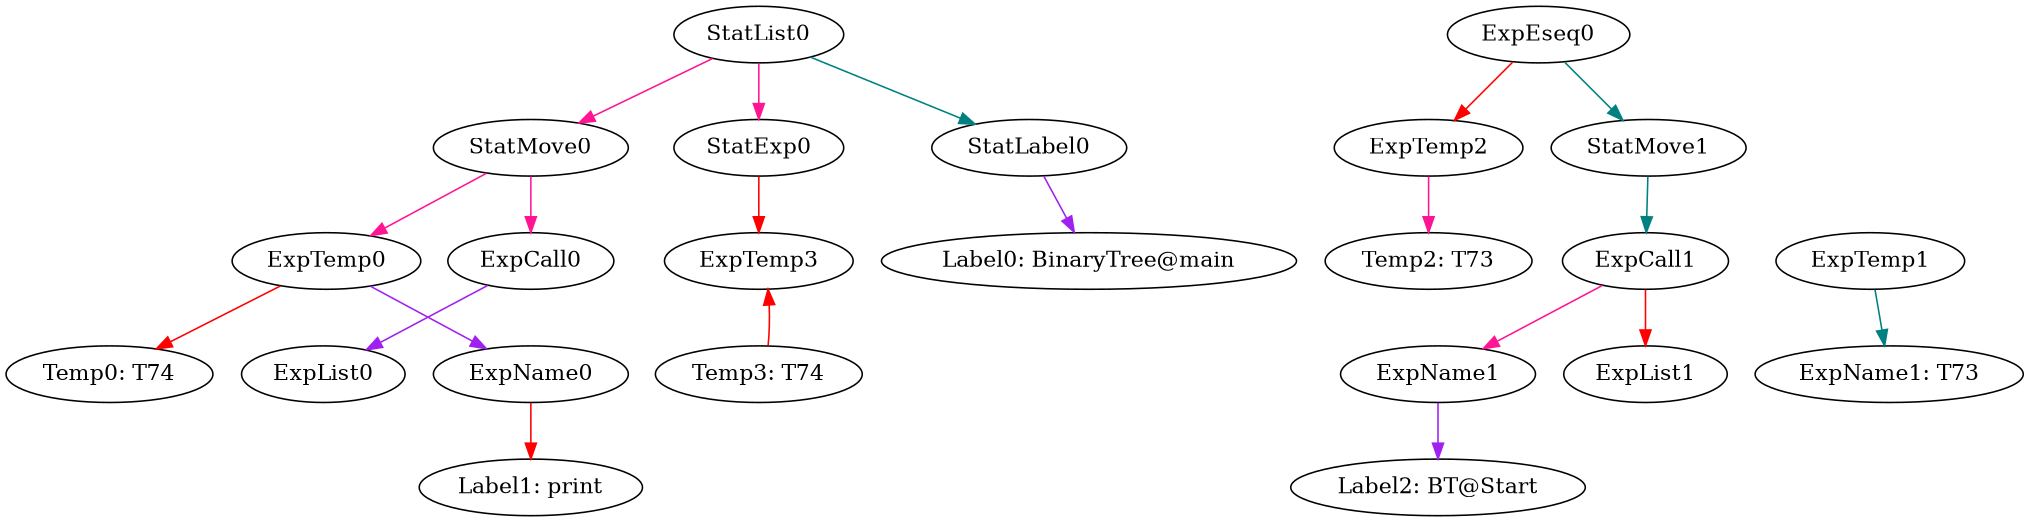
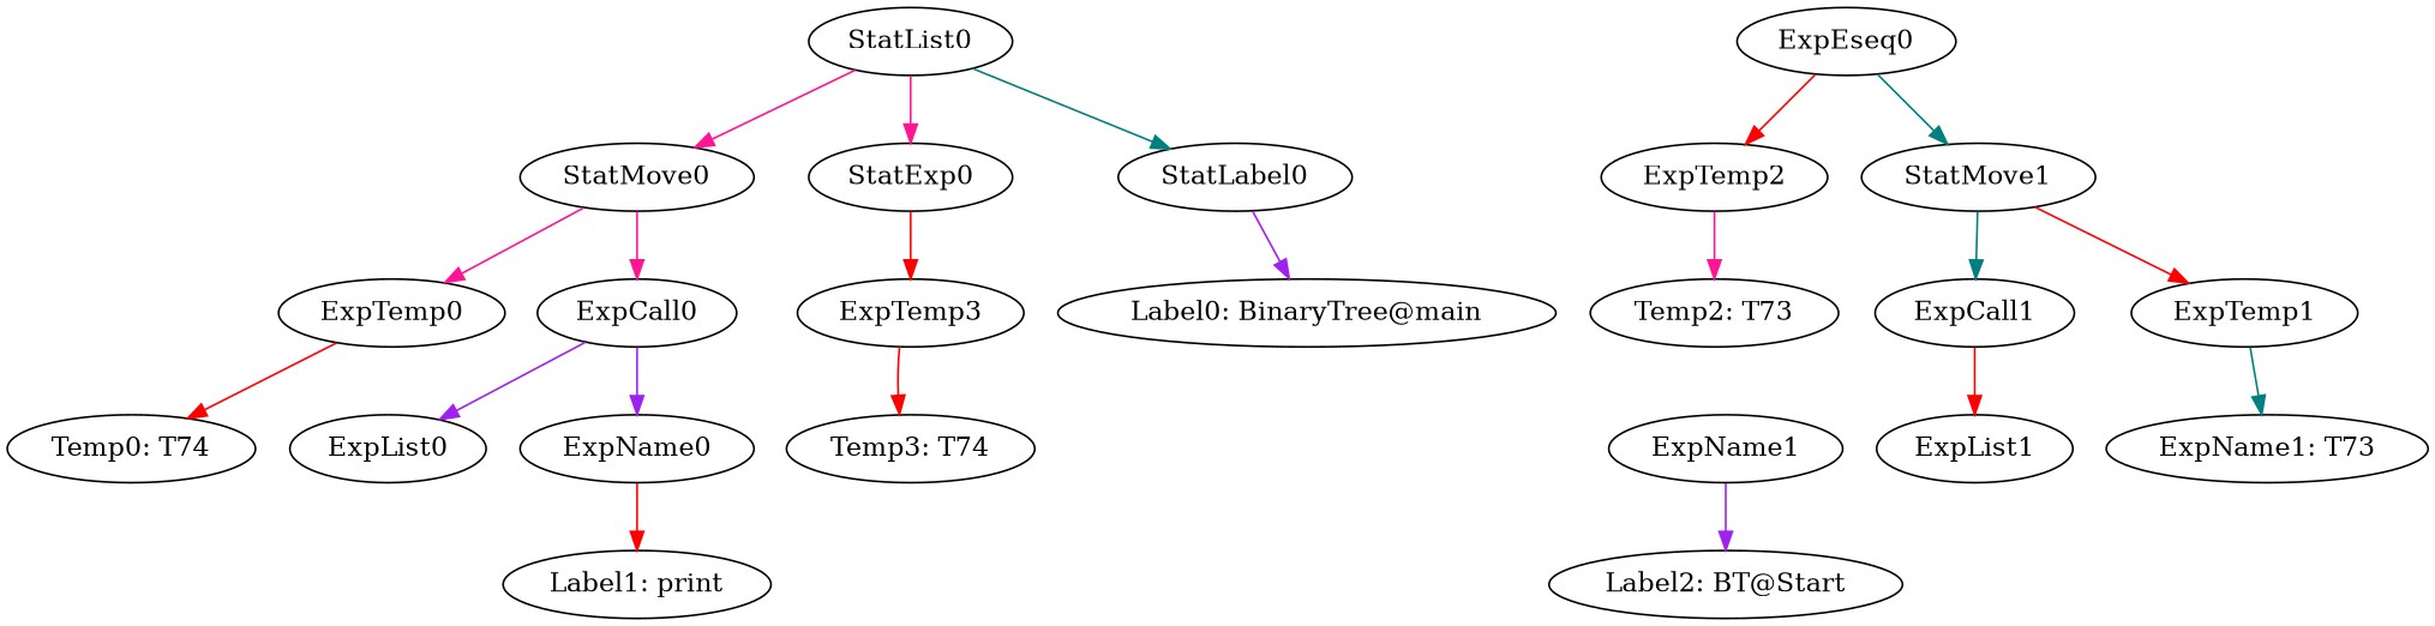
  digraph {
    ordering=out
    edge [color=red]
    ExpTemp3
    "Temp3: T74"
    ExpTemp2
    "Temp2: T73"
    ExpEseq0
    StatMove1
    ExpCall1
    ExpTemp1
    ExpName1
    ExpList1
    n11 [label="ExpName1: T73"]
    StatMove0
    ExpTemp0
    ExpCall0
    "Temp0: T74"
    ExpList0
    ExpName0
    "Label1: print"
    "Label2: BT@Start"
    StatExp0
    StatList0
    StatLabel0
    "Label0: BinaryTree@main"
-   "Temp3: T74" -> ExpTemp3
+   ExpTemp3 -> "Temp3: T74"
    ExpTemp2 -> "Temp2: T73" [color=deeppink]
    ExpEseq0 -> ExpTemp2
    ExpEseq0 -> StatMove1 [color=teal]
    StatMove1 -> ExpCall1 [color=teal]
-   ExpCall1 -> ExpName1 [color=deeppink]
+   StatMove1 -> ExpTemp1
    ExpCall1 -> ExpList1
    ExpTemp1 -> n11 [color=teal]
    ExpName1 -> "Label2: BT@Start" [color=purple]
    StatMove0 -> ExpTemp0 [color=deeppink]
    StatMove0 -> ExpCall0 [color=deeppink]
    ExpTemp0 -> "Temp0: T74"
    ExpCall0 -> ExpList0 [color=purple]
-   ExpTemp0 -> ExpName0 [color=purple]
+   ExpCall0 -> ExpName0 [color=purple]
    ExpName0 -> "Label1: print"
    StatExp0 -> ExpTemp3
    StatList0 -> StatMove0 [color=deeppink]
    StatList0 -> StatExp0 [color=deeppink]
    StatList0 -> StatLabel0 [color=teal]
    StatLabel0 -> "Label0: BinaryTree@main" [color=purple]
  }
